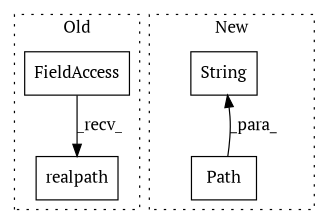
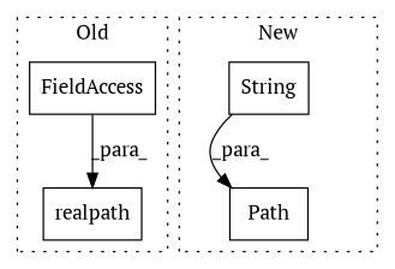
  digraph {
    fontname="PT Serif"
    node [a=32 fontname="PT Serif" shape=box]
    edge [fontname="PT Serif"]
    n1 [l="9,1" label=realpath s="2252,2266"]
    n2 [a=22 l=7 label=FieldAccess s=2244]
    n3 [l="7,1" label=String s="2267,2299"]
    n4 [l="5,1" label=Path s="2287,2297"]
    subgraph cluster_1 {
      label=Old
      style=dotted
      n1
      n2
    }
    subgraph cluster_2 {
      label=New
      style=dotted
      n3
      n4
    }
-   n2 -> n1 [label=_recv_]
-   n4 -> n3 [label=_para_]
+   n2 -> n1 [label=_para_]
+   n3 -> n4 [label=_para_]
  }
